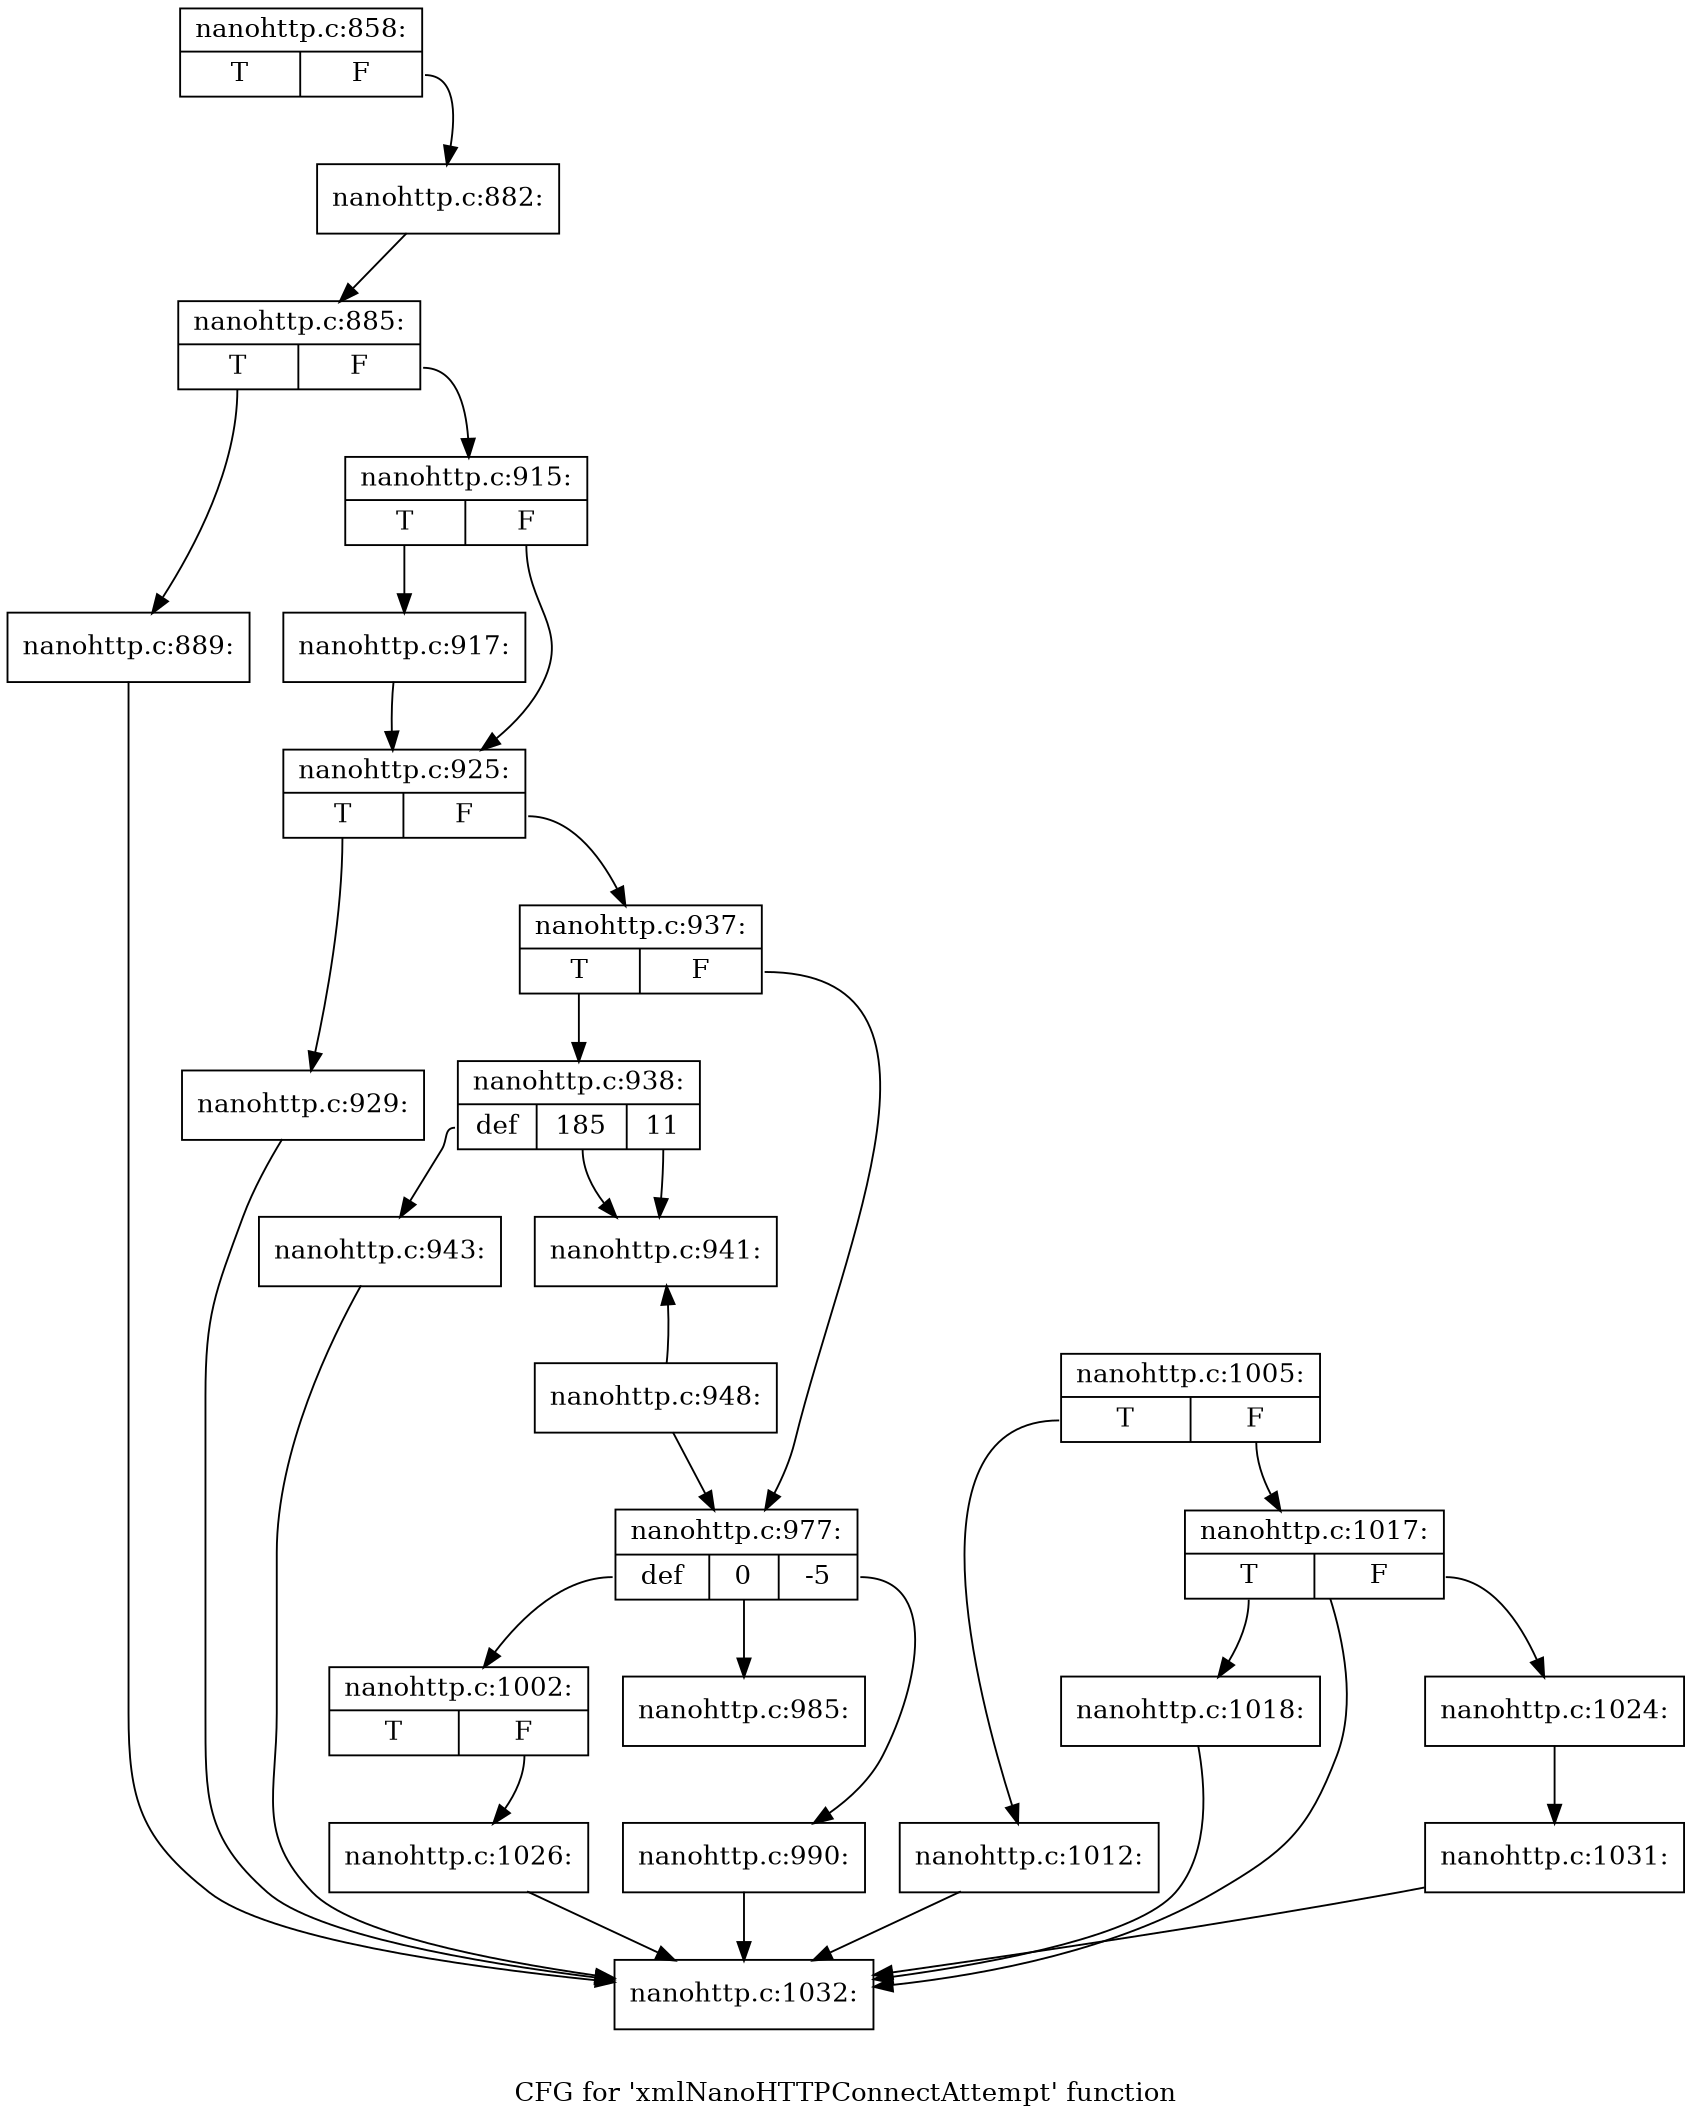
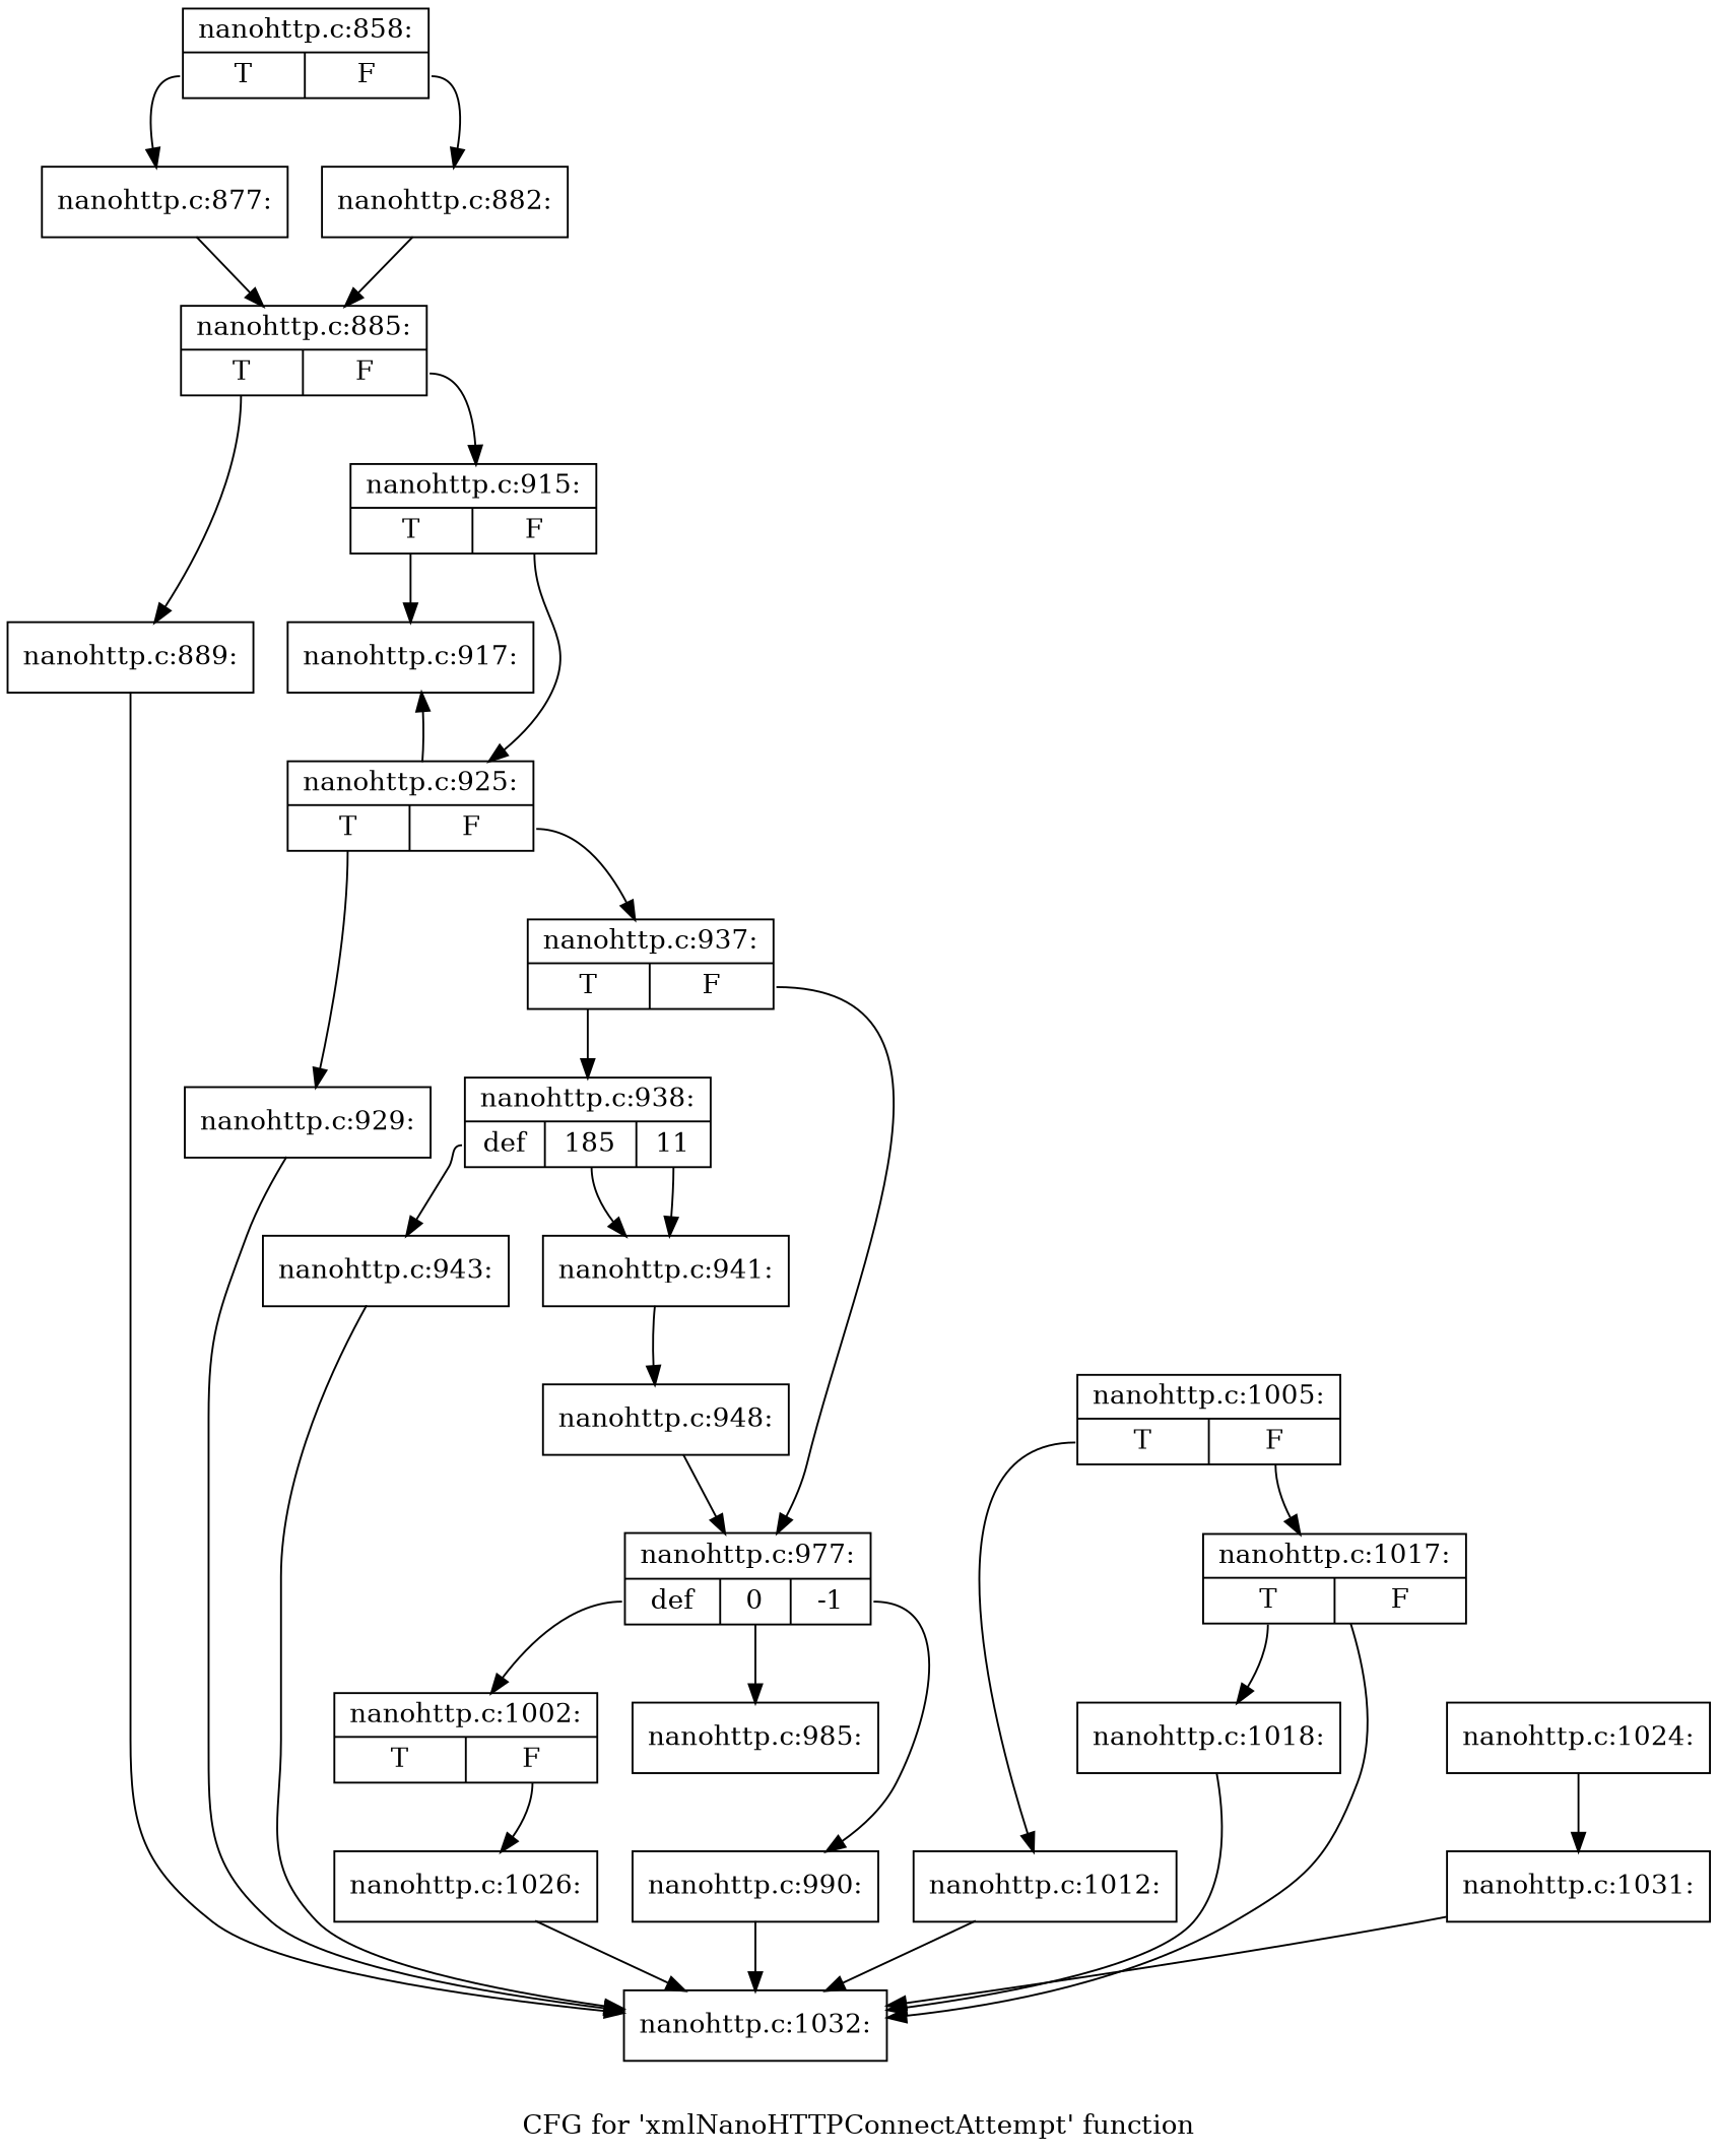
  digraph {
    label="CFG for 'xmlNanoHTTPConnectAttempt' function"
    node [shape=record]
    n1 [label="{nanohttp.c:858:|{<s0>T|<s1>F}}"]
+   n2 [label="{nanohttp.c:877:}"]
    n3 [label="{nanohttp.c:882:}"]
    n4 [label="{nanohttp.c:885:|{<s0>T|<s1>F}}"]
    n5 [label="{nanohttp.c:889:}"]
    n6 [label="{nanohttp.c:915:|{<s0>T|<s1>F}}"]
    n7 [label="{nanohttp.c:1032:}"]
    n8 [label="{nanohttp.c:917:}"]
    n9 [label="{nanohttp.c:925:|{<s0>T|<s1>F}}"]
    n10 [label="{nanohttp.c:929:}"]
    n11 [label="{nanohttp.c:937:|{<s0>T|<s1>F}}"]
    n12 [label="{nanohttp.c:938:|{<s0>def|<s1>185|<s2>11}}"]
-   n13 [label="{nanohttp.c:977:|{<s0>def|<s1>0|<s2>-5}}"]
+   n13 [label="{nanohttp.c:977:|{<s0>def|<s1>0|<s2>-1}}"]
    n14 [label="{nanohttp.c:943:}"]
    n15 [label="{nanohttp.c:941:}"]
    n16 [label="{nanohttp.c:1002:|{<s0>T|<s1>F}}"]
    n17 [label="{nanohttp.c:985:}"]
    n18 [label="{nanohttp.c:990:}"]
    n19 [label="{nanohttp.c:948:}"]
    n20 [label="{nanohttp.c:1026:}"]
    n21 [label="{nanohttp.c:1005:|{<s0>T|<s1>F}}"]
    n22 [label="{nanohttp.c:1012:}"]
    n23 [label="{nanohttp.c:1017:|{<s0>T|<s1>F}}"]
    n24 [label="{nanohttp.c:1018:}"]
    n25 [label="{nanohttp.c:1024:}"]
    n26 [label="{nanohttp.c:1031:}"]
+   n1 -> n2 [tailport=s0]
    n1 -> n3 [tailport=s1]
+   n2 -> n4
    n3 -> n4
    n4 -> n5 [tailport=s0]
    n4 -> n6 [tailport=s1]
    n5 -> n7
    n6 -> n8 [tailport=s0]
    n6 -> n9 [tailport=s1]
-   n8 -> n9
+   n9 -> n8
    n9 -> n10 [tailport=s0]
    n9 -> n11 [tailport=s1]
    n10 -> n7
    n11 -> n12 [tailport=s0]
    n11 -> n13 [tailport=s1]
    n12 -> n14 [tailport=s0]
    n12 -> n15 [tailport=s1]
    n12 -> n15 [tailport=s2]
    n13 -> n16 [tailport=s0]
    n13 -> n17 [tailport=s1]
    n13 -> n18 [tailport=s2]
    n14 -> n7
-   n19 -> n15
+   n15 -> n19
    n16 -> n20 [tailport=s1]
    n18 -> n7
    n19 -> n13
    n20 -> n7
    n21 -> n22 [tailport=s0]
    n21 -> n23 [tailport=s1]
    n22 -> n7
    n23 -> n7
    n23 -> n24 [tailport=s0]
-   n23 -> n25 [tailport=s1]
    n24 -> n7
    n25 -> n26
    n26 -> n7
  }
